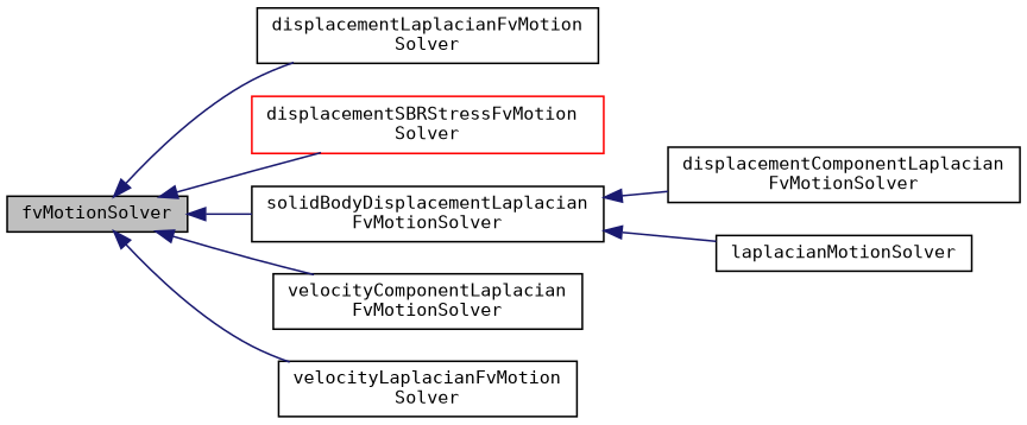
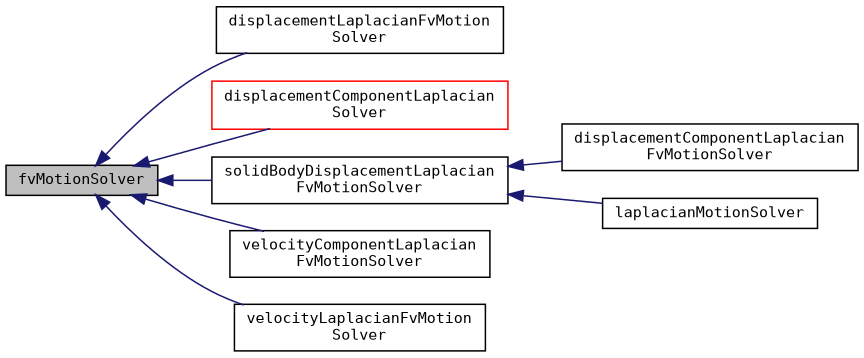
  digraph {
    fontname="DejaVu Sans Mono"
    rankdir=LR
    node [color=black fontname="DejaVu Sans Mono" fontsize=10 shape=record]
    edge [color=midnightblue dir=back fontname="DejaVu Sans Mono" fontsize=10 labelfontname=Helvetica labelfontsize=10 style=solid]
    n1 [fillcolor=grey75 fontcolor=black height=0.2 label=fvMotionSolver style=filled width=0.4]
    n2 [height=0.2 label="displacementLaplacianFvMotion\lSolver" width=0.4]
-   n3 [color=red height=0.2 label="displacementSBRStressFvMotion\lSolver" width=0.4]
+   n3 [color=red height=0.2 label="displacementComponentLaplacian\lSolver" width=0.4]
    n4 [height=0.2 label="solidBodyDisplacementLaplacian\lFvMotionSolver" width=0.4]
    n5 [height=0.2 label="velocityComponentLaplacian\lFvMotionSolver" width=0.4]
    n6 [height=0.2 label="velocityLaplacianFvMotion\lSolver" width=0.4]
    n7 [height=0.2 label="displacementComponentLaplacian\lFvMotionSolver" width=0.4]
    n8 [height=0.2 label=laplacianMotionSolver width=0.4]
    n1 -> n2
    n1 -> n3
    n1 -> n4
    n1 -> n5
    n1 -> n6
    n4 -> n7
    n4 -> n8
  }
